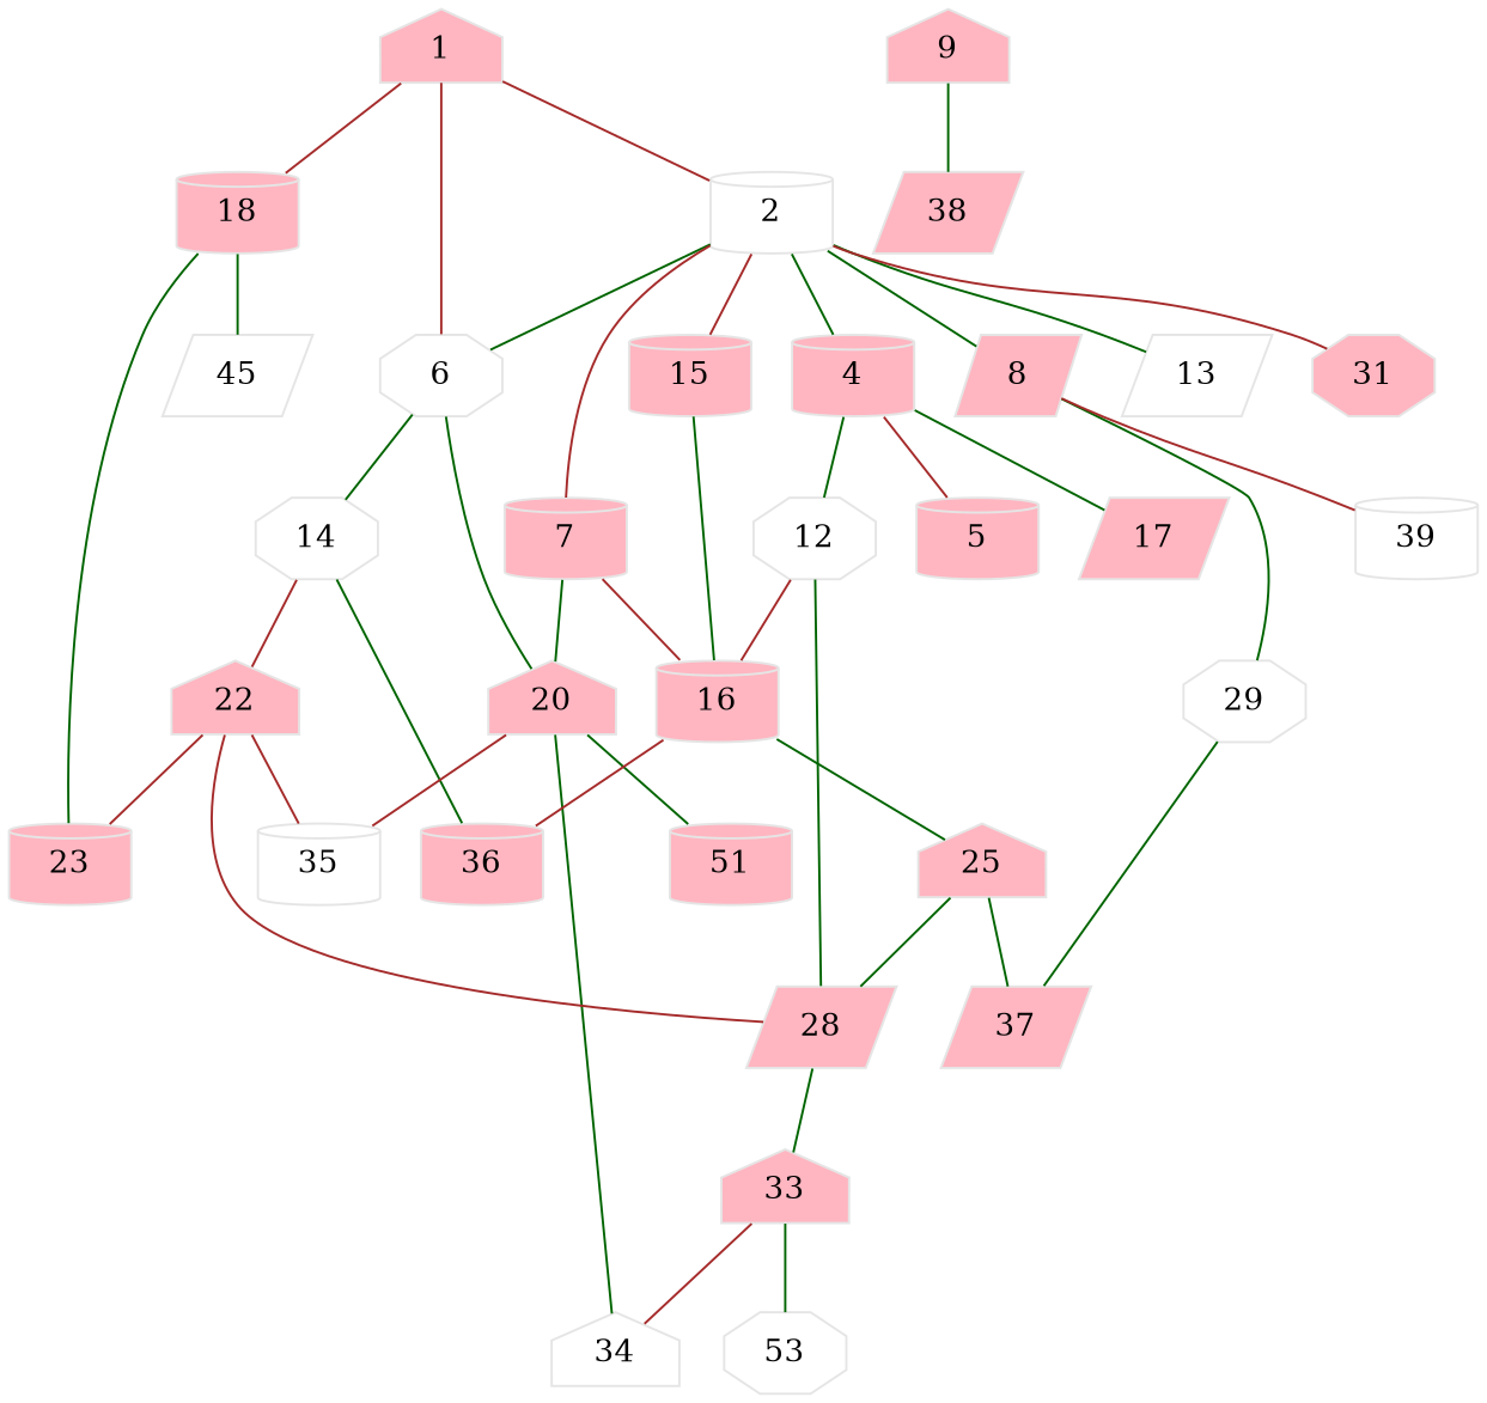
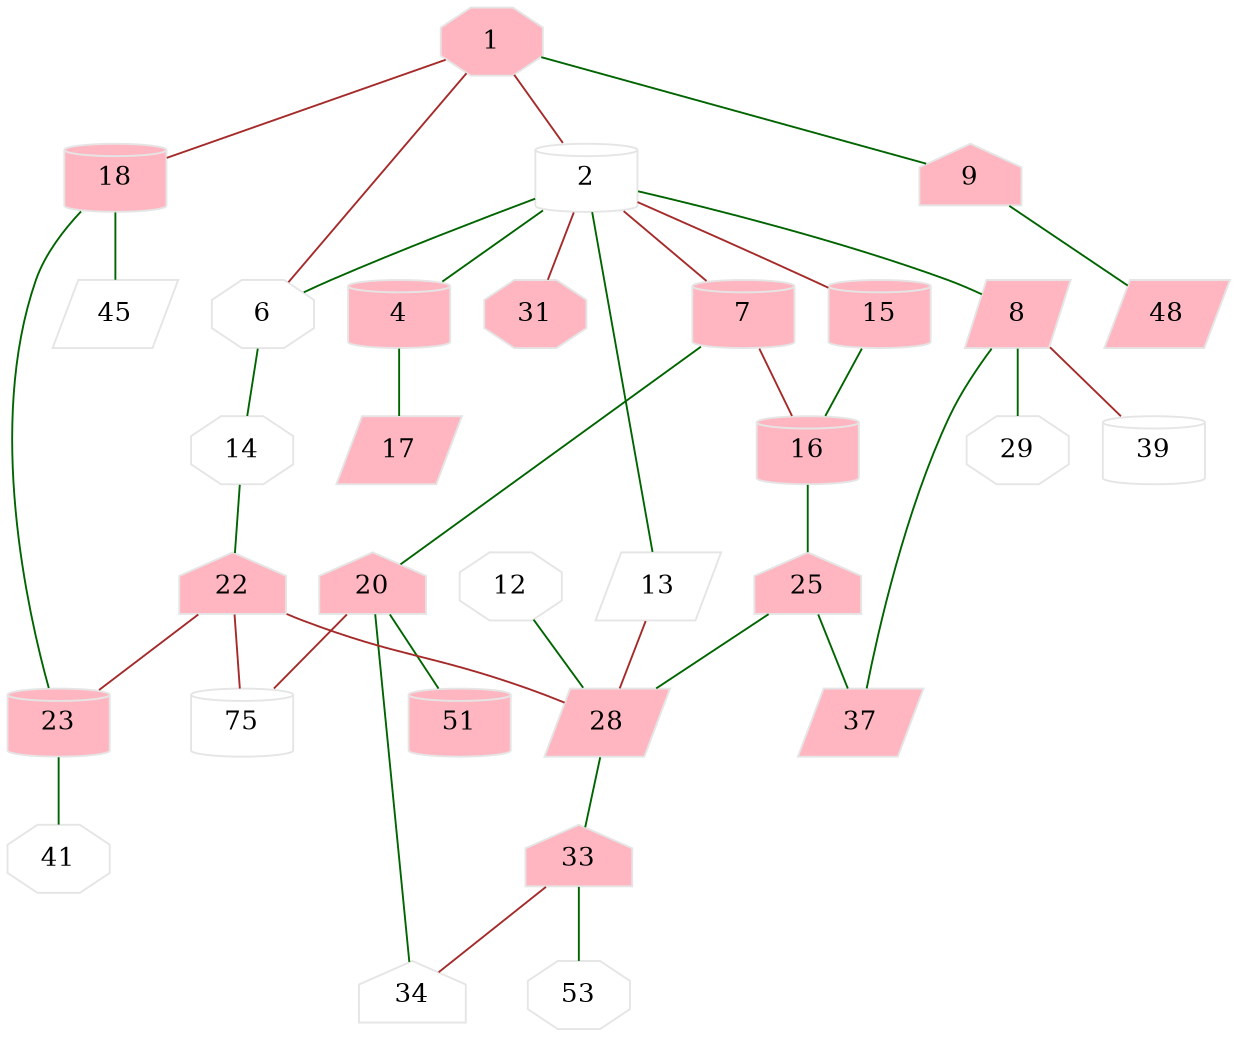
  graph {
    node [color=gray90 fillcolor=lightpink shape=cylinder style=filled]
    edge [color=darkgreen]
-   1 [shape=house super="+11"]
+   1 [shape=octagon super="+11"]
    2 [fillcolor=white super="+3"]
    6 [fillcolor=white shape=octagon super="+32"]
    9 [shape=house super="+10"]
    18
    4 [super="+50"]
    7
    8 [shape=parallelogram super="+24"]
    13 [fillcolor=white shape=parallelogram]
    15 [super="+26"]
    31 [shape=octagon]
    14 [fillcolor=white shape=octagon super="+30"]
    20 [shape=house super="+27"]
-   48 [shape=parallelogram label=38]
+   48 [shape=parallelogram]
    23 [super="+47"]
    45 [fillcolor=white shape=parallelogram]
-   5
    12 [fillcolor=white shape=octagon super="+49"]
    17 [shape=parallelogram super="+44"]
    16 [super="+21"]
    29 [fillcolor=white shape=octagon]
    37 [shape=parallelogram]
    39 [fillcolor=white]
    28 [shape=parallelogram super="+43"]
    22 [shape=house super="+38"]
-   36 [super="+46"]
    34 [fillcolor=white shape=house super="+42"]
-   35 [fillcolor=white]
+   35 [fillcolor=white label=75]
    51
    25 [shape=house]
    33 [shape=house super="+52"]
+   41 [fillcolor=white shape=octagon]
    53 [fillcolor=white shape=octagon]
    1 -- 2 [color=brown]
    1 -- 6 [color=brown]
+   1 -- 9
    1 -- 18 [color=brown]
    2 -- 6
    2 -- 4
    2 -- 7 [color=brown]
    2 -- 8
    2 -- 13
    2 -- 15 [color=brown]
    2 -- 31 [color=brown]
    6 -- 14
-   6 -- 20
    9 -- 48
    18 -- 23
    18 -- 45
-   4 -- 5 [color=brown]
-   4 -- 12
    4 -- 17
    7 -- 20
    7 -- 16 [color=brown]
    8 -- 29
-   29 -- 37
+   8 -- 37
    8 -- 39 [color=brown]
+   13 -- 28 [color=brown]
    15 -- 16
-   14 -- 22 [color=brown]
-   14 -- 36
+   14 -- 22
    20 -- 34
    20 -- 35 [color=brown]
    20 -- 51
-   12 -- 16 [color=brown]
+   23 -- 41
    12 -- 28
-   16 -- 36 [color=brown]
    16 -- 25
    28 -- 33
    22 -- 23 [color=brown]
    22 -- 28 [color=brown]
    22 -- 35 [color=brown]
    25 -- 37
    25 -- 28
    33 -- 34 [color=brown]
    33 -- 53
  }
